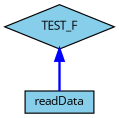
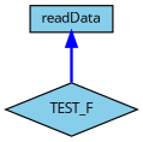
  digraph {
    rankdir=TB
    fontname="Open Sans"
    node [color=black fillcolor=skyblue fontname="Open Sans" fontsize=10 style=filled]
    n1 [fontcolor=black height=0.2 label=readData shape=box width=0.4]
    n2 [height=0.2 label=TEST_F shape=diamond width=0.4]
-   n2 -> n1 [color=blue dir=back fontname="Open Sans" fontsize=10 labelfontname=Helvetica labelfontsize=10 style=bold]
+   n1 -> n2 [color=blue dir=back fontname="Open Sans" fontsize=10 labelfontname=Helvetica labelfontsize=10 style=bold]
  }
